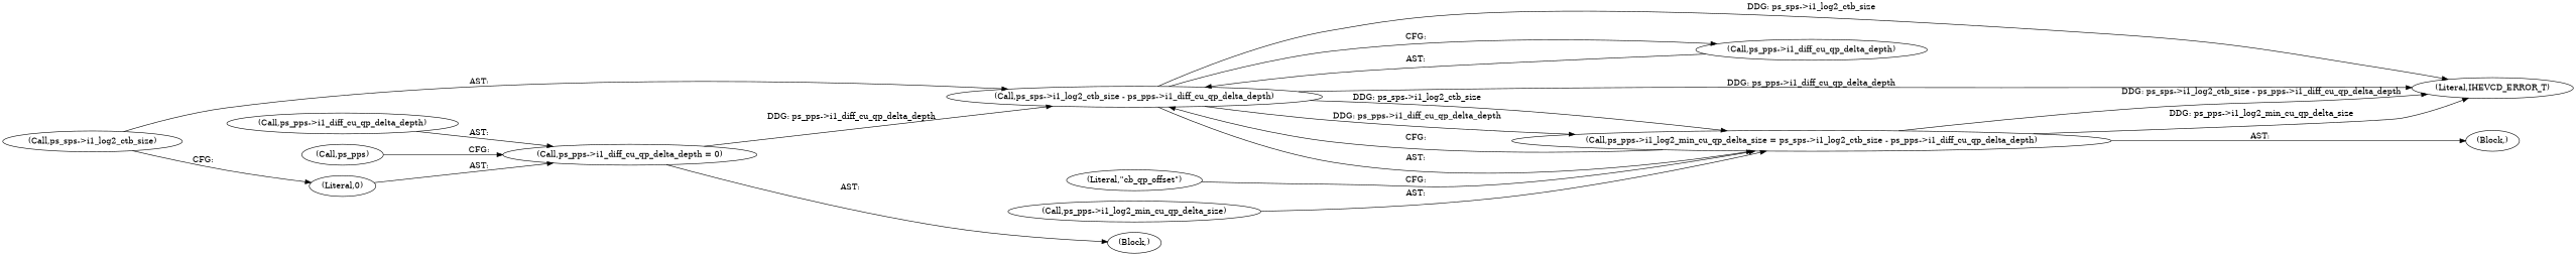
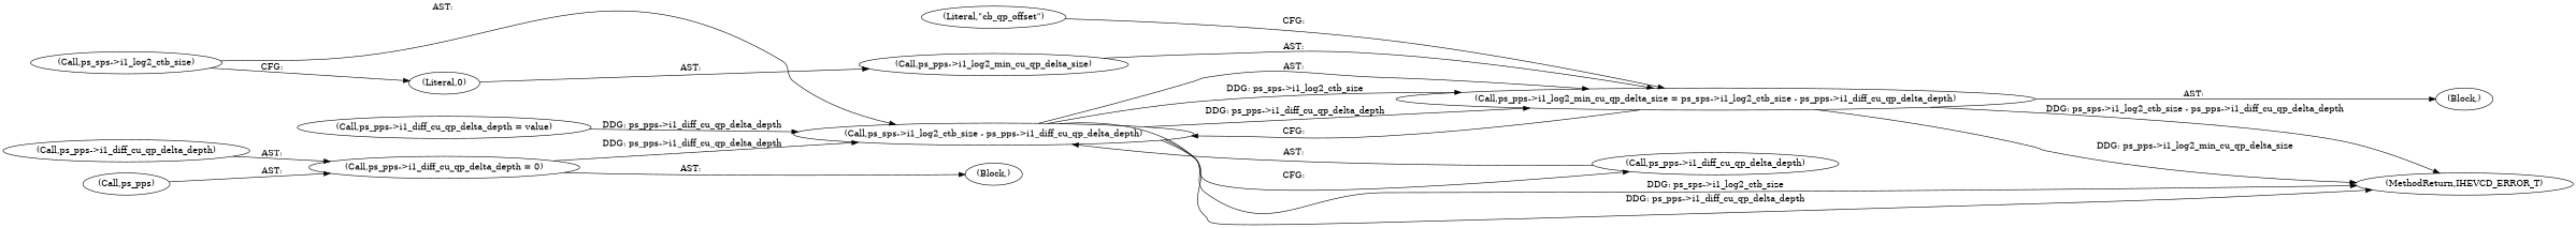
  digraph {
    rankdir=LR
    n1 [label="(Call,ps_pps->i1_diff_cu_qp_delta_depth = 0)"]
    n2 [label="(Call,ps_sps->i1_log2_ctb_size - ps_pps->i1_diff_cu_qp_delta_depth)"]
    n3 [label="(Block,)"]
    n4 [label="(Call,ps_pps->i1_log2_min_cu_qp_delta_size = ps_sps->i1_log2_ctb_size - ps_pps->i1_diff_cu_qp_delta_depth)"]
-   n5 [label="(Literal,IHEVCD_ERROR_T)"]
+   n5 [label="(MethodReturn,IHEVCD_ERROR_T)"]
    n6 [label="(Call,ps_pps->i1_diff_cu_qp_delta_depth)"]
    n7 [label="(Literal,0)"]
    n8 [label="(Block,)"]
    n9 [label="(Literal,\"cb_qp_offset\")"]
    n10 [label="(Call,ps_pps->i1_diff_cu_qp_delta_depth)"]
    n11 [label="(Call,ps_pps)"]
    n12 [label="(Call,ps_sps->i1_log2_ctb_size)"]
    n13 [label="(Call,ps_pps->i1_log2_min_cu_qp_delta_size)"]
+   n14 [label="(Call,ps_pps->i1_diff_cu_qp_delta_depth = value)"]
    n1 -> n2 [label="DDG: ps_pps->i1_diff_cu_qp_delta_depth"]
    n1 -> n3 [label="AST: "]
    n2 -> n4 [label="AST: "]
    n2 -> n4 [label="DDG: ps_sps->i1_log2_ctb_size"]
    n2 -> n4 [label="DDG: ps_pps->i1_diff_cu_qp_delta_depth"]
    n2 -> n5 [label="DDG: ps_sps->i1_log2_ctb_size"]
    n2 -> n5 [label="DDG: ps_pps->i1_diff_cu_qp_delta_depth"]
    n2 -> n6 [label="CFG: "]
    n4 -> n2 [label="CFG: "]
    n4 -> n5 [label="DDG: ps_pps->i1_log2_min_cu_qp_delta_size"]
    n4 -> n5 [label="DDG: ps_sps->i1_log2_ctb_size - ps_pps->i1_diff_cu_qp_delta_depth"]
    n4 -> n8 [label="AST: "]
    n6 -> n2 [label="AST: "]
-   n7 -> n1 [label="AST: "]
+   n7 -> n13 [label="AST: "]
    n9 -> n4 [label="CFG: "]
    n10 -> n1 [label="AST: "]
-   n11 -> n1 [label="CFG: "]
+   n11 -> n1 [label="AST: "]
    n12 -> n2 [label="AST: "]
    n12 -> n7 [label="CFG: "]
    n13 -> n4 [label="AST: "]
+   n14 -> n2 [label="DDG: ps_pps->i1_diff_cu_qp_delta_depth"]
  }
